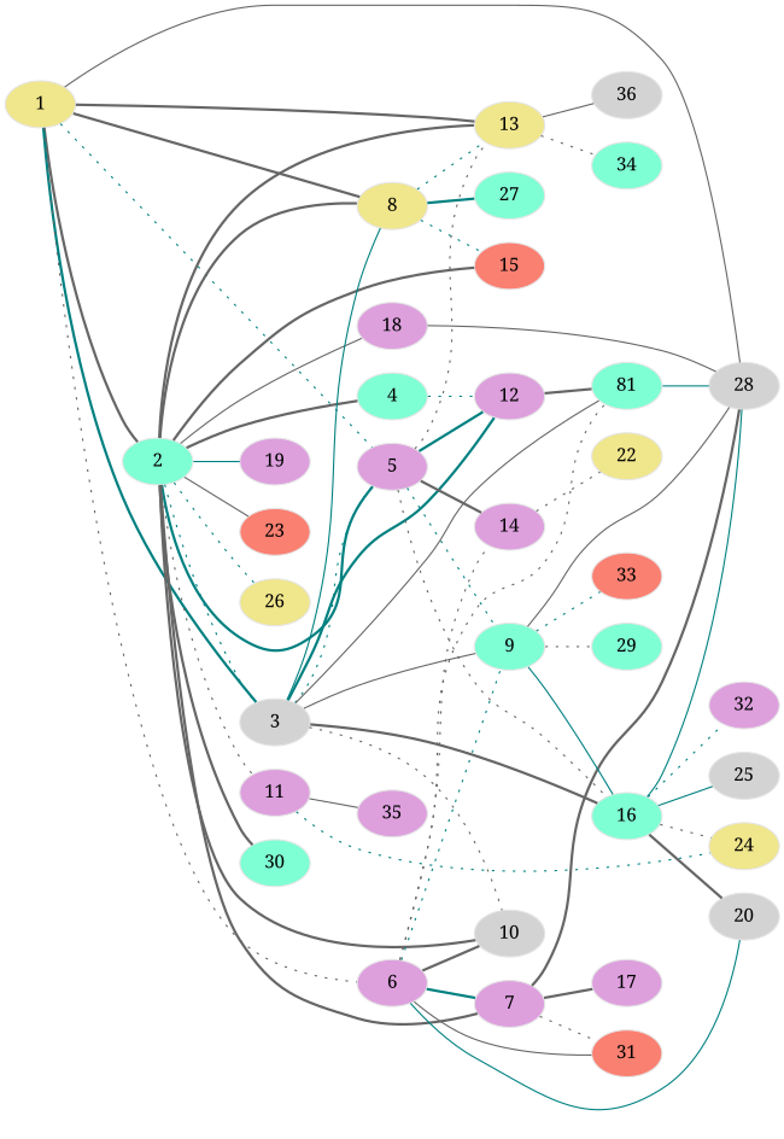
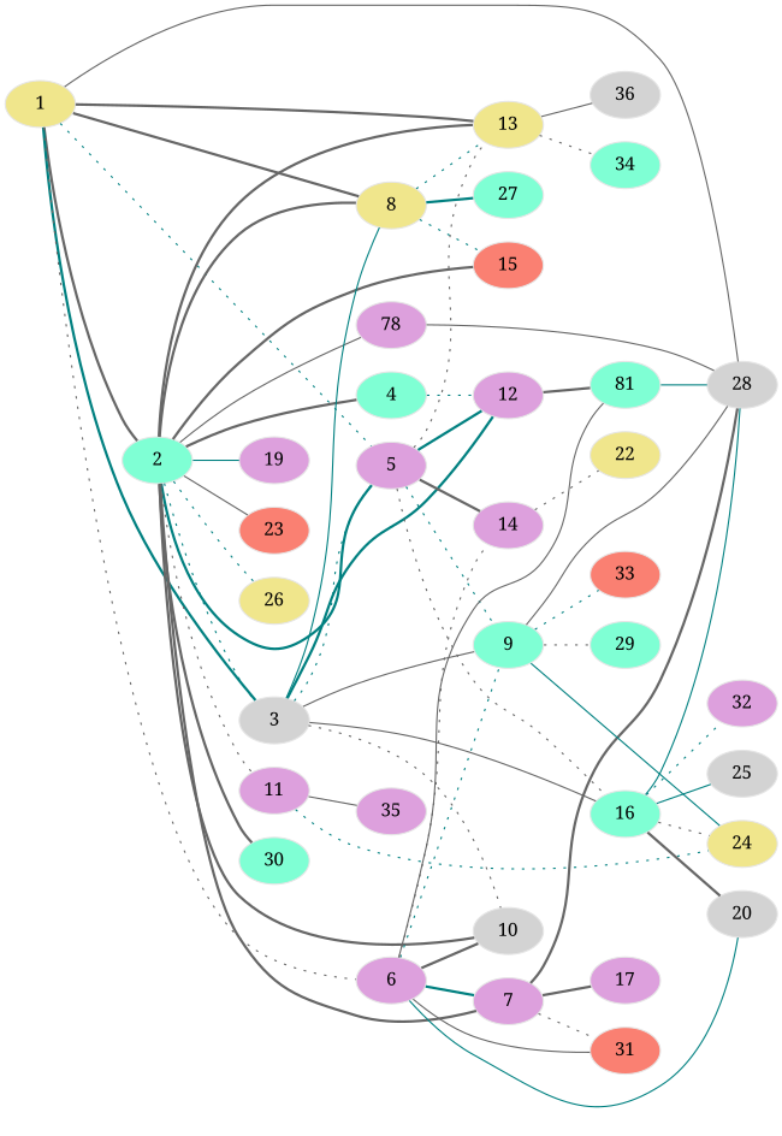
  graph {
    fontname="Noto Serif"
    rankdir=LR
    node [color=gray90 fillcolor=plum fontname="Noto Serif" style=filled]
    edge [color=gray40 fontname="Noto Serif" style=bold weight=1.0]
    1 [fillcolor=khaki]
    2 [fillcolor=aquamarine]
    3 [fillcolor=lightgrey]
    5
    6
    8 [fillcolor=khaki]
    13 [fillcolor=khaki]
    28 [fillcolor=lightgrey]
    4 [fillcolor=aquamarine]
    7
    10 [fillcolor=lightgrey]
    11
    15 [fillcolor=salmon]
-   18
+   18 [label=78]
    19
    23 [fillcolor=salmon]
    26 [fillcolor=khaki]
    30 [fillcolor=aquamarine]
    9 [fillcolor=aquamarine]
    12
    16 [fillcolor=aquamarine]
    n22 [fillcolor=aquamarine label=81]
    14
    20 [fillcolor=lightgrey]
    31 [fillcolor=salmon]
    27 [fillcolor=aquamarine]
    34 [fillcolor=aquamarine]
    36 [fillcolor=lightgrey]
    17
    24 [fillcolor=khaki]
    35
    29 [fillcolor=aquamarine]
    33 [fillcolor=salmon]
    25 [fillcolor=lightgrey]
    32
    22 [fillcolor=khaki]
    1 -- 2
    1 -- 3 [color=teal]
    1 -- 5 [color=teal style=dotted]
    1 -- 6 [style=dotted]
    1 -- 8
    1 -- 13 [weight=3.0]
    1 -- 28 [style=solid]
    2 -- 3 [color=teal style=dotted]
    2 -- 5 [color=teal]
    2 -- 8 [weight=2.0]
    2 -- 13 [weight=2.0]
    2 -- 4
    2 -- 7
    2 -- 10
    2 -- 11 [style=dotted]
    2 -- 15
    2 -- 18 [style=solid]
    2 -- 19 [color=teal style=solid]
    2 -- 23 [style=solid]
    2 -- 26 [color=teal style=dotted]
    2 -- 30
    3 -- 5 [color=teal style=dotted]
    3 -- 8 [color=teal style=solid weight=4.0]
    3 -- 10 [style=dotted]
    3 -- 9 [style=solid]
    3 -- 12 [color=teal]
-   3 -- 16
-   3 -- n22 [style=solid]
+   3 -- 16 [style=solid]
    5 -- 13 [style=dotted]
    5 -- 9 [color=teal style=dotted]
    5 -- 12 [color=teal]
    5 -- 16 [style=dotted]
    5 -- 14
    6 -- 7 [color=teal]
    6 -- 10
    6 -- 9 [color=teal style=dotted]
-   6 -- n22 [style=dotted]
+   6 -- n22 [style=solid]
    6 -- 14 [style=dotted]
    6 -- 20 [color=teal style=solid]
    6 -- 31 [style=solid]
    8 -- 13 [color=teal style=dotted]
    8 -- 15 [color=teal style=dotted]
    8 -- 27 [color=teal]
    13 -- 34 [style=dotted]
    13 -- 36 [style=solid]
    4 -- 12 [color=teal style=dotted weight=2.0]
    7 -- 28
    7 -- 31 [style=dotted]
    7 -- 17
    11 -- 24 [color=teal style=dotted]
    11 -- 35 [style=solid]
    18 -- 28 [style=solid]
    9 -- 28 [style=solid]
-   9 -- 16 [color=teal style=solid]
+   9 -- 24 [color=teal style=solid]
    9 -- 29 [style=dotted]
    9 -- 33 [color=teal style=dotted]
    12 -- n22
    16 -- 28 [color=teal style=solid weight=2.0]
    16 -- 20 [weight=3.0]
    16 -- 24 [style=dotted]
    16 -- 25 [color=teal style=solid]
    16 -- 32 [color=teal style=dotted weight=2.0]
    n22 -- 28 [color=teal style=solid weight=3.0]
    14 -- 22 [style=dotted]
  }
